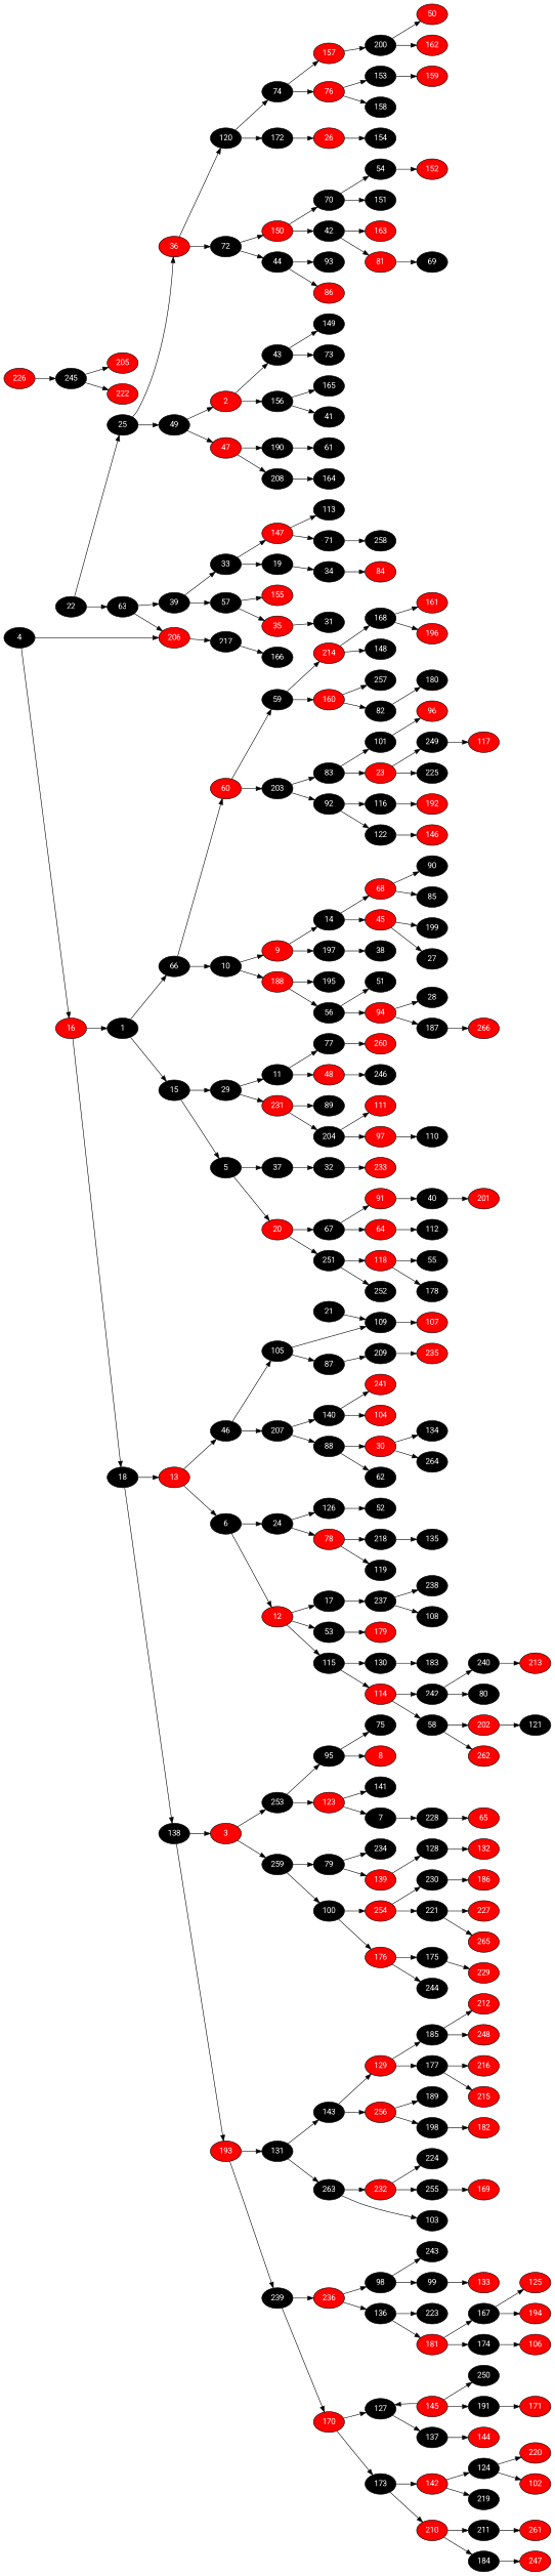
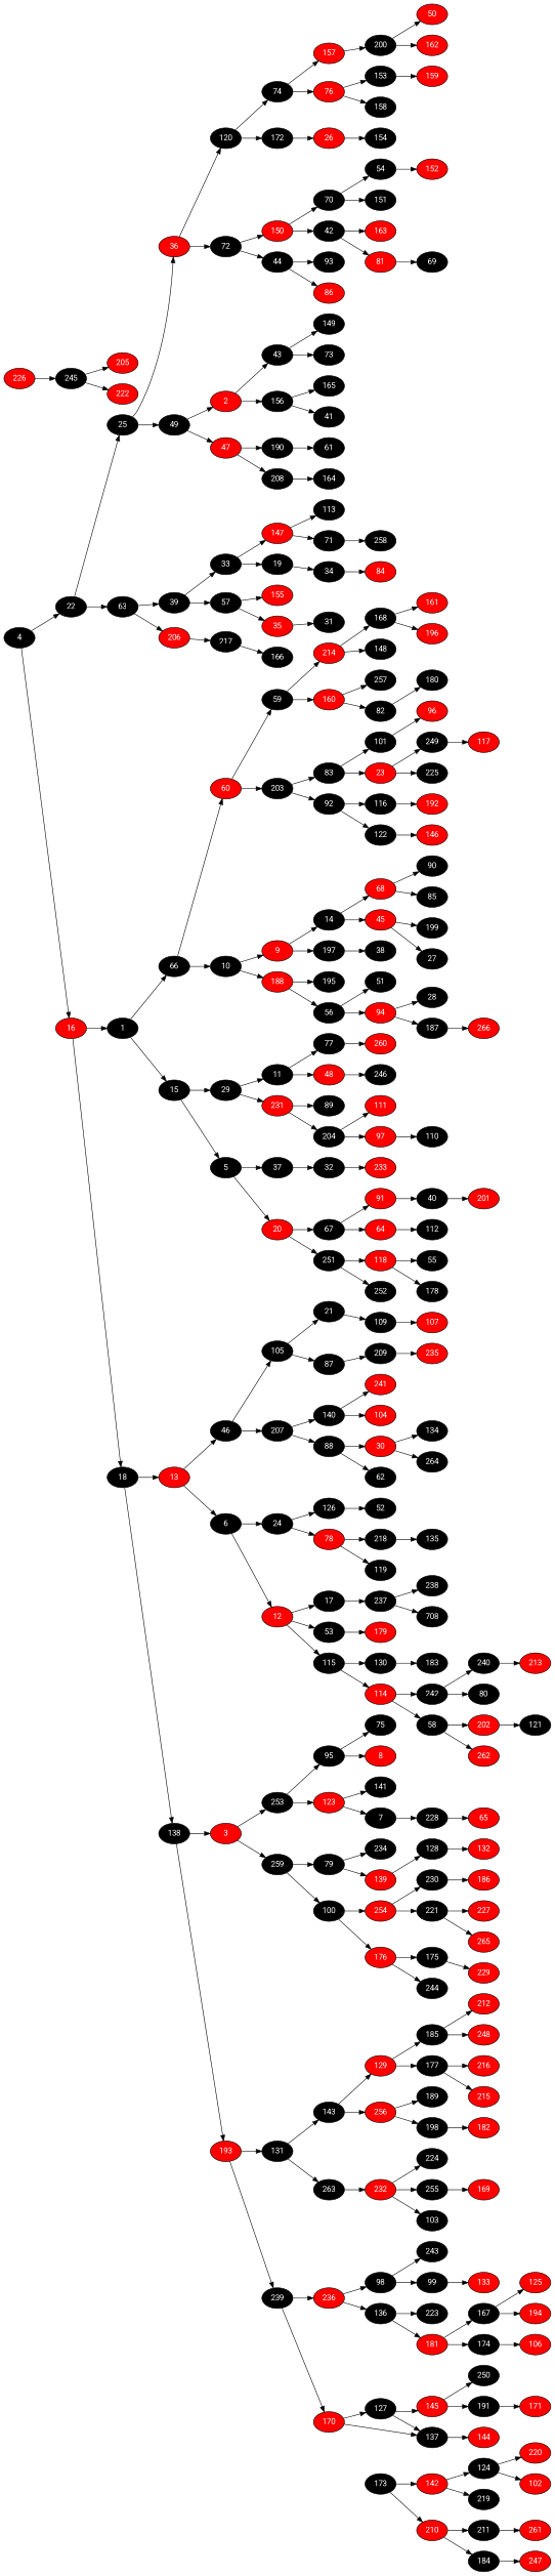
  digraph {
    fontname=Roboto
    rankdir=LR
    node [fillcolor=" black" fontcolor=" white" fontname=Roboto style=filled]
    edge [color=black fontname=Roboto]
    4
    22
    25
    36 [fillcolor=" red"]
    120
    74
    157 [fillcolor=" red"]
    200
    50 [fillcolor=" red"]
    162 [fillcolor=" red"]
    76 [fillcolor=" red"]
    153
    159 [fillcolor=" red"]
    158
    172
    26 [fillcolor=" red"]
    154
    72
    150 [fillcolor=" red"]
    70
    54
    152 [fillcolor=" red"]
    151
    42
    163 [fillcolor=" red"]
    81 [fillcolor=" red"]
    69
    44
    93
    86 [fillcolor=" red"]
    49
    2 [fillcolor=" red"]
    43
    149
    73
    156
    165
    41
    47 [fillcolor=" red"]
    190
    61
    208
    164
    63
    39
    33
    147 [fillcolor=" red"]
    113
    71
    258
    19
    34
    84 [fillcolor=" red"]
    57
    155 [fillcolor=" red"]
    35 [fillcolor=" red"]
    31
    206 [fillcolor=" red"]
    217
    166
    16 [fillcolor=" red"]
    1
    66
    60 [fillcolor=" red"]
    59
    214 [fillcolor=" red"]
    168
    161 [fillcolor=" red"]
    196 [fillcolor=" red"]
    148
    160 [fillcolor=" red"]
    257
    82
    180
    203
    83
    101
    96 [fillcolor=" red"]
    23 [fillcolor=" red"]
    249
    117 [fillcolor=" red"]
    225
    92
    116
    192 [fillcolor=" red"]
    122
    146 [fillcolor=" red"]
    10
    9 [fillcolor=" red"]
    14
    68 [fillcolor=" red"]
    90
    85
    45 [fillcolor=" red"]
    199
    27
    197
    38
    188 [fillcolor=" red"]
    195
    56
    51
    94 [fillcolor=" red"]
    28
    187
    266 [fillcolor=" red"]
    15
    29
    11
    77
    260 [fillcolor=" red"]
    48 [fillcolor=" red"]
    246
    231 [fillcolor=" red"]
    89
    204
    111 [fillcolor=" red"]
    97 [fillcolor=" red"]
    110
    5
    37
    32
    233 [fillcolor=" red"]
    20 [fillcolor=" red"]
    67
    91 [fillcolor=" red"]
    40
    201 [fillcolor=" red"]
    64 [fillcolor=" red"]
    112
    251
    118 [fillcolor=" red"]
    55
    178
    252
    18
    13 [fillcolor=" red"]
    46
    105
    21
    109
    107 [fillcolor=" red"]
    87
    209
    235 [fillcolor=" red"]
    226 [fillcolor=" red"]
    245
    205 [fillcolor=" red"]
    222 [fillcolor=" red"]
    207
    140
    241 [fillcolor=" red"]
    104 [fillcolor=" red"]
    88
    30 [fillcolor=" red"]
    134
    264
    62
    6
    24
    126
    52
    78 [fillcolor=" red"]
    218
    135
    119
    12 [fillcolor=" red"]
    17
    237
    238
-   108
+   108 [label=708]
    53
    179 [fillcolor=" red"]
    115
    130
    183
    114 [fillcolor=" red"]
    242
    240
    213 [fillcolor=" red"]
    80
    58
    202 [fillcolor=" red"]
    121
    262 [fillcolor=" red"]
    138
    3 [fillcolor=" red"]
    253
    95
    75
    8 [fillcolor=" red"]
    123 [fillcolor=" red"]
    141
    7
    228
    65 [fillcolor=" red"]
    259
    79
    234
    139 [fillcolor=" red"]
    128
    132 [fillcolor=" red"]
    100
    254 [fillcolor=" red"]
    230
    186 [fillcolor=" red"]
    221
    227 [fillcolor=" red"]
    265 [fillcolor=" red"]
    176 [fillcolor=" red"]
    175
    229 [fillcolor=" red"]
    244
    193 [fillcolor=" red"]
    131
    143
    129 [fillcolor=" red"]
    185
    212 [fillcolor=" red"]
    248 [fillcolor=" red"]
    177
    216 [fillcolor=" red"]
    215 [fillcolor=" red"]
    256 [fillcolor=" red"]
    189
    198
    182 [fillcolor=" red"]
    263
    232 [fillcolor=" red"]
    224
    255
    169 [fillcolor=" red"]
    103
    239
    236 [fillcolor=" red"]
    98
    243
    99
    133 [fillcolor=" red"]
    136
    223
    181 [fillcolor=" red"]
    167
    125 [fillcolor=" red"]
    194 [fillcolor=" red"]
    174
    106 [fillcolor=" red"]
    170 [fillcolor=" red"]
    127
    145 [fillcolor=" red"]
    250
    191
    171 [fillcolor=" red"]
    137
    144 [fillcolor=" red"]
    173
    142 [fillcolor=" red"]
    124
    220 [fillcolor=" red"]
    102 [fillcolor=" red"]
    219
    210 [fillcolor=" red"]
    211
    261 [fillcolor=" red"]
    184
    247 [fillcolor=" red"]
    subgraph sub_1 {
      4
      22
      25
      36
      120
      74
      157
      200
      50
      162
      76
      153
      159
      158
      172
      26
      154
      72
      150
      70
      54
      152
      151
      42
      163
      81
      69
      44
      93
      86
      49
      2
      43
      149
      73
      156
      165
      41
      47
      190
      61
      208
      164
      63
      39
      33
      147
      113
      71
      258
      19
      34
      84
      57
      155
      35
      31
      206
      217
      166
      16
      1
      66
      60
      59
      214
      168
      161
      196
      148
      160
      257
      82
      180
      203
      83
      101
      96
      23
      249
      117
      225
      92
      116
      192
      122
      146
      10
      9
      14
      68
      90
      85
      45
      199
      27
      197
      38
      188
      195
      56
      51
      94
      28
      187
      266
      15
      29
      11
      77
      260
      48
      246
      231
      89
      204
      111
      97
      110
      5
      37
      32
      233
      20
      67
      91
      40
      201
      64
      112
      251
      118
      55
      178
      252
      18
      13
      46
      105
      21
      109
      107
      87
      209
      235
      226
      245
      205
      222
      207
      140
      241
      104
      88
      30
      134
      264
      62
      6
      24
      126
      52
      78
      218
      135
      119
      12
      17
      237
      238
      108
      53
      179
      115
      130
      183
      114
      242
      240
      213
      80
      58
      202
      121
      262
      138
      3
      253
      95
      75
      8
      123
      141
      7
      228
      65
      259
      79
      234
      139
      128
      132
      100
      254
      230
      186
      221
      227
      265
      176
      175
      229
      244
      193
      131
      143
      129
      185
      212
      248
      177
      216
      215
      256
      189
      198
      182
      263
      232
      224
      255
      169
      103
      239
      236
      98
      243
      99
      133
      136
      223
      181
      167
      125
      194
      174
      106
      170
      127
      145
      250
      191
      171
      137
      144
      173
      142
      124
      220
      102
      219
      210
      211
      261
      184
      247
    }
-   4 -> 206
+   4 -> 22
    4 -> 16
    22 -> 25
    22 -> 63
    25 -> 36
    25 -> 49
    36 -> 120
    36 -> 72
    120 -> 74
    120 -> 172
    74 -> 157
    74 -> 76
    157 -> 200
    200 -> 50
    200 -> 162
    76 -> 153
    76 -> 158
    153 -> 159
    172 -> 26
    26 -> 154
    72 -> 150
    72 -> 44
    150 -> 70
    150 -> 42
    70 -> 54
    70 -> 151
    54 -> 152
    42 -> 163
    42 -> 81
    81 -> 69
    44 -> 93
    44 -> 86
    49 -> 2
    49 -> 47
    2 -> 43
    2 -> 156
    43 -> 149
    43 -> 73
    156 -> 165
    156 -> 41
    47 -> 190
    47 -> 208
    190 -> 61
    208 -> 164
    63 -> 39
    63 -> 206
    39 -> 33
    39 -> 57
    33 -> 147
    33 -> 19
    147 -> 113
    147 -> 71
    71 -> 258
    19 -> 34
    34 -> 84
    57 -> 155
    57 -> 35
    35 -> 31
    206 -> 217
    217 -> 166
    16 -> 1
    16 -> 18
    1 -> 66
    1 -> 15
    66 -> 60
    66 -> 10
    60 -> 59
    60 -> 203
    59 -> 214
    59 -> 160
    214 -> 168
    214 -> 148
    168 -> 161
    168 -> 196
    160 -> 257
    160 -> 82
    82 -> 180
    203 -> 83
    203 -> 92
    83 -> 101
    83 -> 23
    101 -> 96
    23 -> 249
    23 -> 225
    249 -> 117
    92 -> 116
    92 -> 122
    116 -> 192
    122 -> 146
    10 -> 9
    10 -> 188
    9 -> 14
    9 -> 197
    14 -> 68
    14 -> 45
    68 -> 90
    68 -> 85
    45 -> 199
    45 -> 27
    197 -> 38
    188 -> 195
    188 -> 56
    56 -> 51
    56 -> 94
    94 -> 28
    94 -> 187
    187 -> 266
    15 -> 29
    15 -> 5
    29 -> 11
    29 -> 231
    11 -> 77
    11 -> 48
    77 -> 260
    48 -> 246
    231 -> 89
    231 -> 204
    204 -> 111
    204 -> 97
    97 -> 110
    5 -> 37
    5 -> 20
    37 -> 32
    32 -> 233
    20 -> 67
    20 -> 251
    67 -> 91
    67 -> 64
    91 -> 40
    40 -> 201
    64 -> 112
    251 -> 118
    251 -> 252
    118 -> 55
    118 -> 178
    18 -> 13
    18 -> 138
    13 -> 46
    13 -> 6
    46 -> 105
    46 -> 207
-   105 -> 109
+   105 -> 21
    105 -> 87
    21 -> 109
    109 -> 107
    87 -> 209
    209 -> 235
    226 -> 245
    245 -> 205
    245 -> 222
    207 -> 140
    207 -> 88
    140 -> 241
    140 -> 104
    88 -> 30
    88 -> 62
    30 -> 134
    30 -> 264
    6 -> 24
    6 -> 12
    24 -> 126
    24 -> 78
    126 -> 52
    78 -> 218
    78 -> 119
    218 -> 135
    12 -> 17
    12 -> 53
    12 -> 115
    17 -> 237
    237 -> 238
    237 -> 108
    53 -> 179
    115 -> 130
    115 -> 114
    130 -> 183
    114 -> 242
    114 -> 58
    242 -> 240
    242 -> 80
    240 -> 213
    58 -> 202
    58 -> 262
    202 -> 121
    138 -> 3
    138 -> 193
    3 -> 253
    3 -> 259
    253 -> 95
    253 -> 123
    95 -> 75
    95 -> 8
    123 -> 141
    123 -> 7
    7 -> 228
    228 -> 65
    259 -> 79
    259 -> 100
    79 -> 234
    79 -> 139
    139 -> 128
    128 -> 132
    100 -> 254
    100 -> 176
    254 -> 230
    254 -> 221
    230 -> 186
    221 -> 227
    221 -> 265
    176 -> 175
    176 -> 244
    175 -> 229
    193 -> 131
    193 -> 239
    131 -> 143
    131 -> 263
    143 -> 129
    143 -> 256
    129 -> 185
    129 -> 177
    185 -> 212
    185 -> 248
    177 -> 216
    177 -> 215
    256 -> 189
    256 -> 198
    198 -> 182
    263 -> 232
-   263 -> 103
+   232 -> 103
    232 -> 224
    232 -> 255
    255 -> 169
    239 -> 236
    239 -> 170
    236 -> 98
    236 -> 136
    98 -> 243
    98 -> 99
    99 -> 133
    136 -> 223
    136 -> 181
    181 -> 167
    181 -> 174
    167 -> 125
    167 -> 194
    174 -> 106
    170 -> 127
-   170 -> 173
-   145 -> 127
+   170 -> 137
+   127 -> 145
    127 -> 137
    145 -> 250
    145 -> 191
    191 -> 171
    137 -> 144
    173 -> 142
    173 -> 210
    142 -> 124
    142 -> 219
    124 -> 220
    124 -> 102
    210 -> 211
    210 -> 184
    211 -> 261
    184 -> 247
  }
